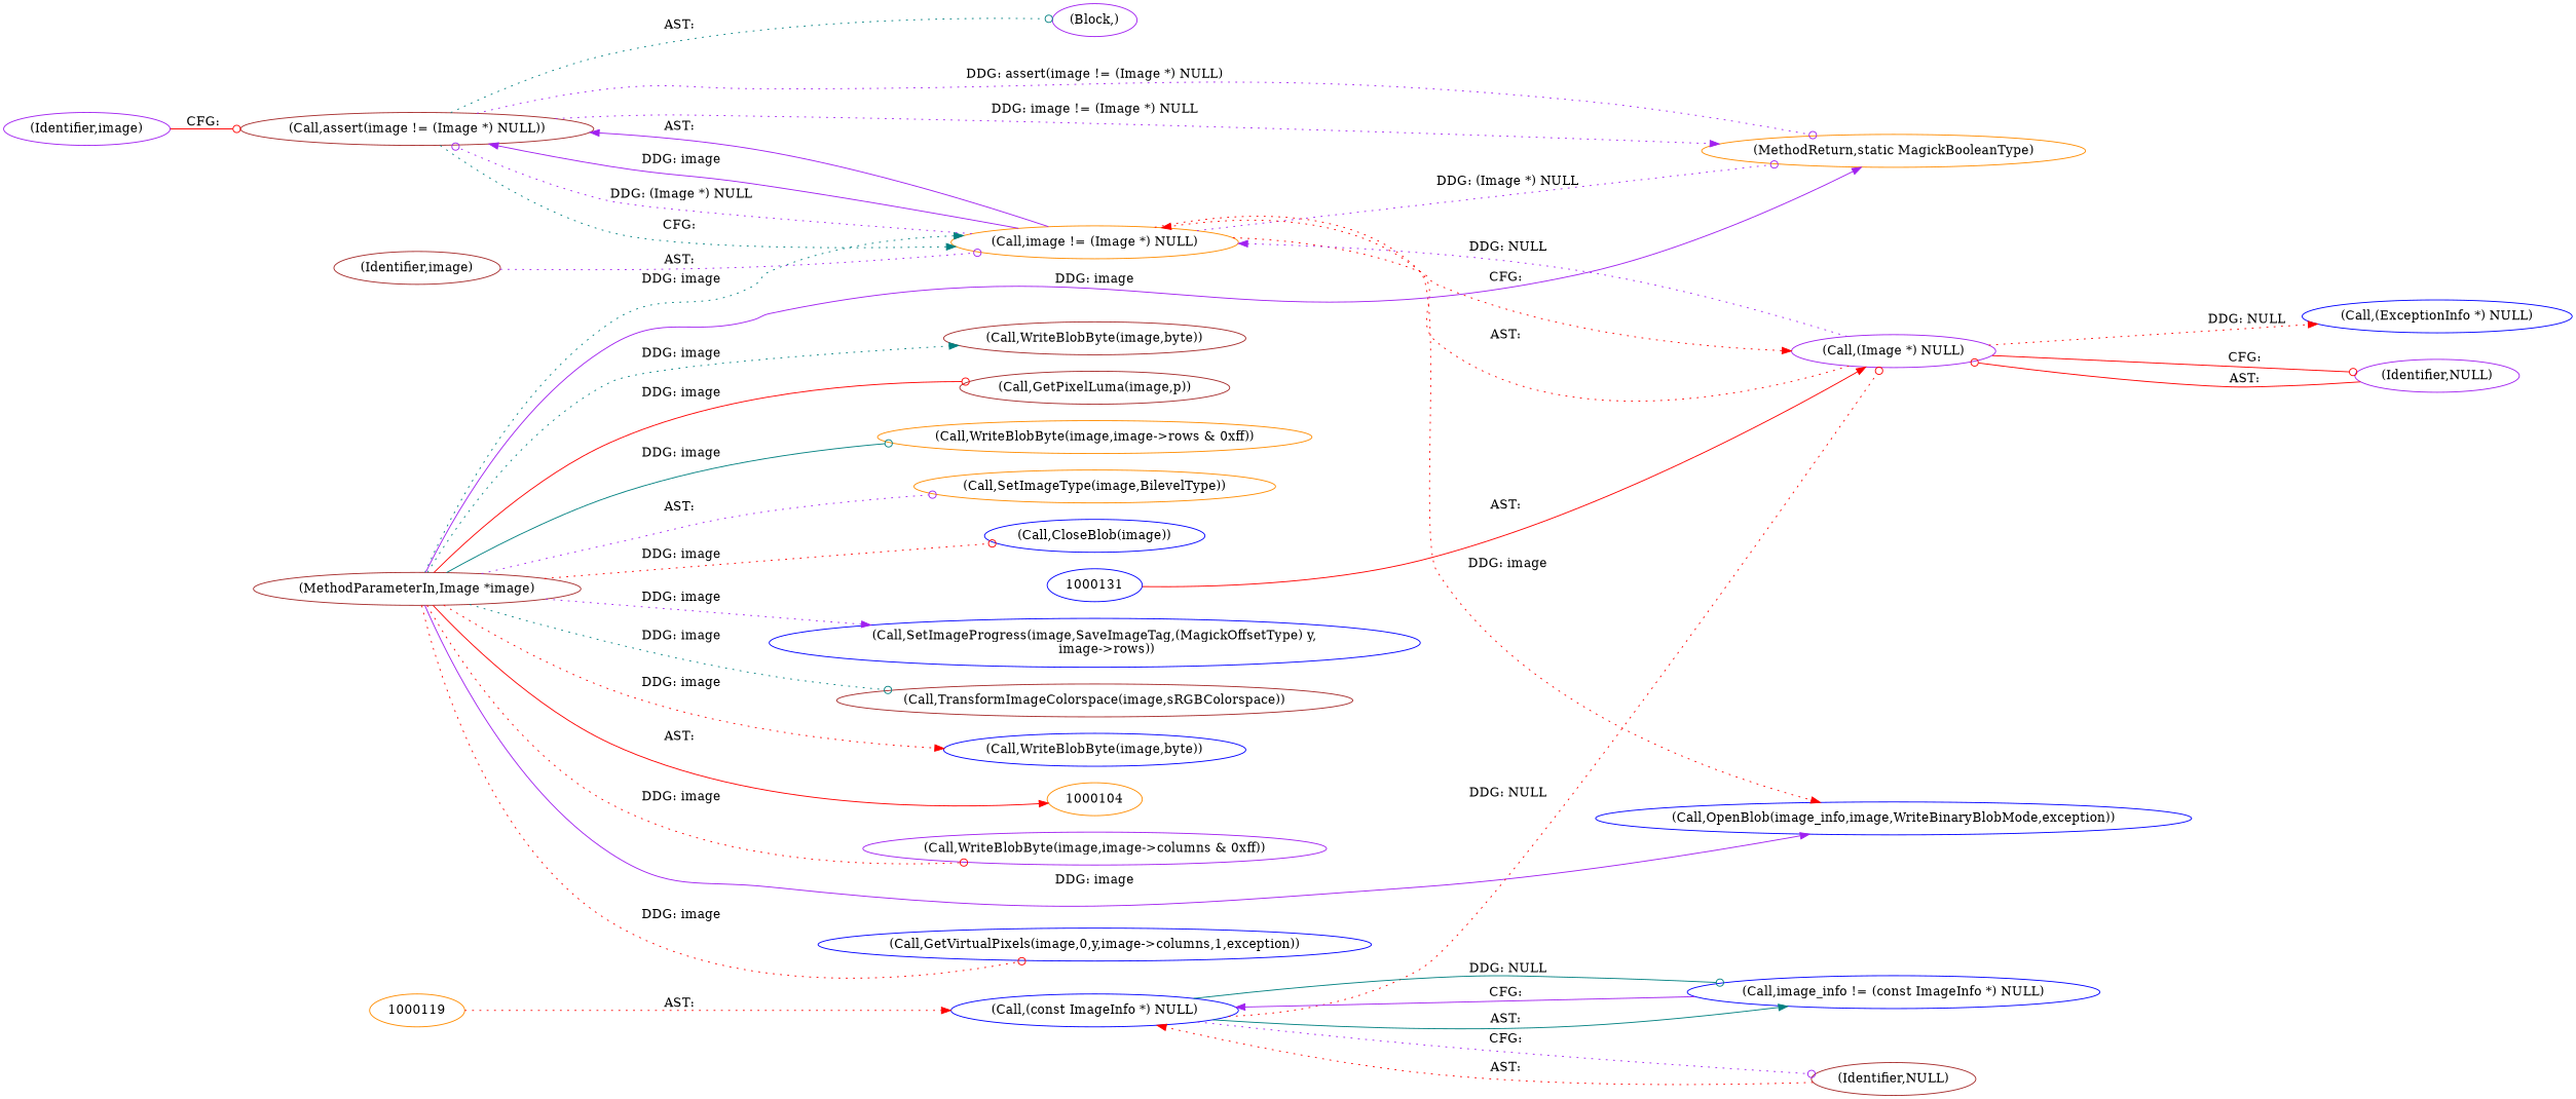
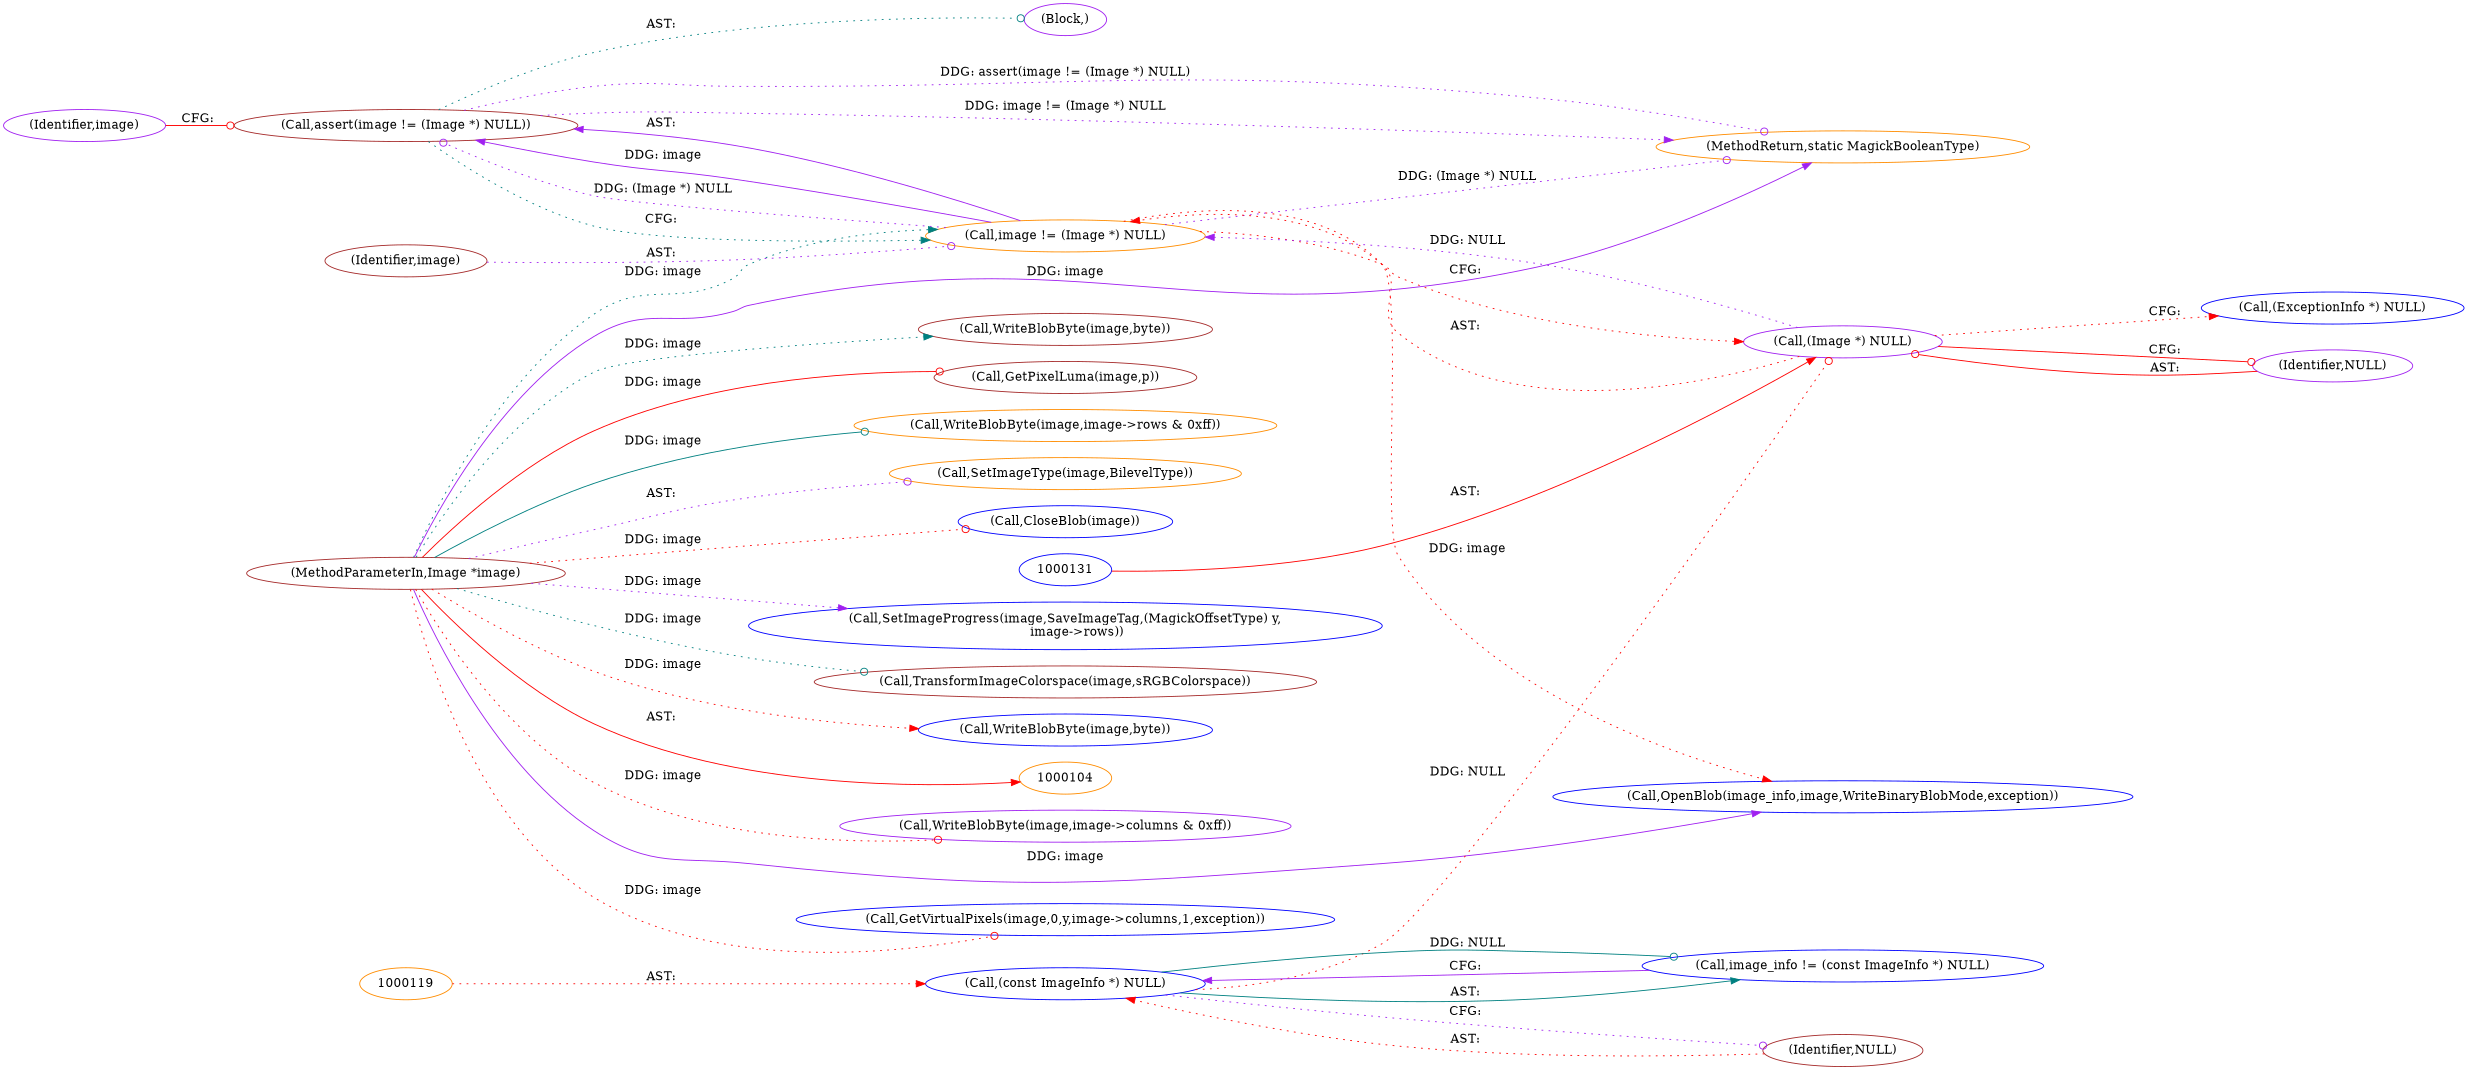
  digraph {
    rankdir=LR
    node [color=blue]
    edge [arrowhead=normal color=red style=dotted]
    n1 [color=brown label="(Call,assert(image != (Image *) NULL))"]
    n2 [color=darkorange label="(Call,image != (Image *) NULL)"]
    n3 [color=purple label="(Block,)"]
    n4 [color=darkorange label="(MethodReturn,static MagickBooleanType)"]
    n5 [color=purple label="(Call,(Image *) NULL)"]
    n6 [label="(Call,OpenBlob(image_info,image,WriteBinaryBlobMode,exception))"]
    n7 [label="(Call,(ExceptionInfo *) NULL)"]
    n8 [color=purple label="(Identifier,NULL)"]
    n9 [color=brown label="(MethodParameterIn,Image *image)"]
    n10 [color=brown label="(Call,GetPixelLuma(image,p))"]
    n11 [color=darkorange label="(Call,WriteBlobByte(image,image->rows & 0xff))"]
    n12 [color=darkorange label="(Call,SetImageType(image,BilevelType))"]
    n13 [label="(Call,CloseBlob(image))"]
    n14 [color=purple label="(Call,WriteBlobByte(image,image->columns & 0xff))"]
    n15 [label="(Call,GetVirtualPixels(image,0,y,image->columns,1,exception))"]
    n16 [color=brown label="(Call,WriteBlobByte(image,byte))"]
    n17 [label="(Call,SetImageProgress(image,SaveImageTag,(MagickOffsetType) y,\n      image->rows))"]
    n18 [color=brown label="(Call,TransformImageColorspace(image,sRGBColorspace))"]
    n19 [label="(Call,WriteBlobByte(image,byte))"]
    1000104 [color=darkorange]
    n21 [label="(Call,(const ImageInfo *) NULL)"]
    n22 [label="(Call,image_info != (const ImageInfo *) NULL)"]
    n23 [color=brown label="(Identifier,NULL)"]
    n24 [color=brown label="(Identifier,image)"]
    n25 [color=purple label="(Identifier,image)"]
    1000131
    1000119 [color=darkorange]
    n1 -> n2 [color=teal label="CFG: "]
    n1 -> n3 [arrowhead=odot color=teal label="AST: "]
    n1 -> n4 [arrowhead=odot color=purple label="DDG: assert(image != (Image *) NULL)"]
    n1 -> n4 [color=purple label="DDG: image != (Image *) NULL"]
    n2 -> n1 [color=purple label="AST: " style=solid]
    n2 -> n1 [color=purple label="DDG: image" style=solid]
    n2 -> n1 [arrowhead=odot color=purple label="DDG: (Image *) NULL"]
    n2 -> n4 [arrowhead=odot color=purple label="DDG: (Image *) NULL"]
    n2 -> n5 [label="CFG: "]
    n2 -> n6 [label="DDG: image"]
    n5 -> n2 [label="AST: "]
    n5 -> n2 [color=purple label="DDG: NULL"]
-   n5 -> n7 [label="DDG: NULL"]
+   n5 -> n7 [label="CFG: "]
    n5 -> n8 [arrowhead=odot label="CFG: " style=solid]
    n8 -> n5 [arrowhead=odot label="AST: " style=solid]
    n9 -> n2 [color=teal label="DDG: image"]
    n9 -> n4 [color=purple label="DDG: image" style=solid]
    n9 -> n6 [color=purple label="DDG: image" style=solid]
    n9 -> n10 [arrowhead=odot label="DDG: image" style=solid]
    n9 -> n11 [arrowhead=odot color=teal label="DDG: image" style=solid]
    n9 -> n12 [arrowhead=odot color=purple label="AST: "]
    n9 -> n13 [arrowhead=odot label="DDG: image"]
    n9 -> n14 [arrowhead=odot label="DDG: image"]
    n9 -> n15 [arrowhead=odot label="DDG: image"]
    n9 -> n16 [color=teal label="DDG: image"]
    n9 -> n17 [color=purple label="DDG: image"]
    n9 -> n18 [arrowhead=odot color=teal label="DDG: image"]
    n9 -> n19 [label="DDG: image"]
    n9 -> 1000104 [label="AST: " style=solid]
    n21 -> n5 [arrowhead=odot label="DDG: NULL"]
    n21 -> n22 [color=teal label="AST: " style=solid]
    n21 -> n22 [arrowhead=odot color=teal label="DDG: NULL" style=solid]
    n21 -> n23 [arrowhead=odot color=purple label="CFG: "]
    n22 -> n21 [color=purple label="CFG: " style=solid]
    n23 -> n21 [label="AST: "]
    n24 -> n2 [arrowhead=odot color=purple label="AST: "]
    n25 -> n1 [arrowhead=odot label="CFG: " style=solid]
    1000131 -> n5 [label="AST: " style=solid]
    1000119 -> n21 [label="AST: "]
  }
